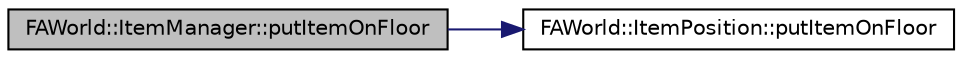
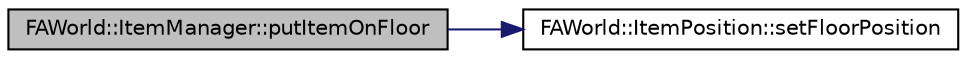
  digraph {
    rankdir=LR
    node [color=black fontname=Helvetica fontsize=10 shape=record style=filled]
    n1 [fillcolor=grey75 fontcolor=black height=0.2 label="FAWorld::ItemManager::putItemOnFloor" width=0.4]
-   n2 [fillcolor=white height=0.2 label="FAWorld::ItemPosition::putItemOnFloor" width=0.4]
+   n2 [fillcolor=white height=0.2 label="FAWorld::ItemPosition::setFloorPosition" width=0.4]
    n1 -> n2 [color=midnightblue fontname=Helvetica fontsize=10 labelfontname=Helvetica labelfontsize=10 style=solid]
  }
